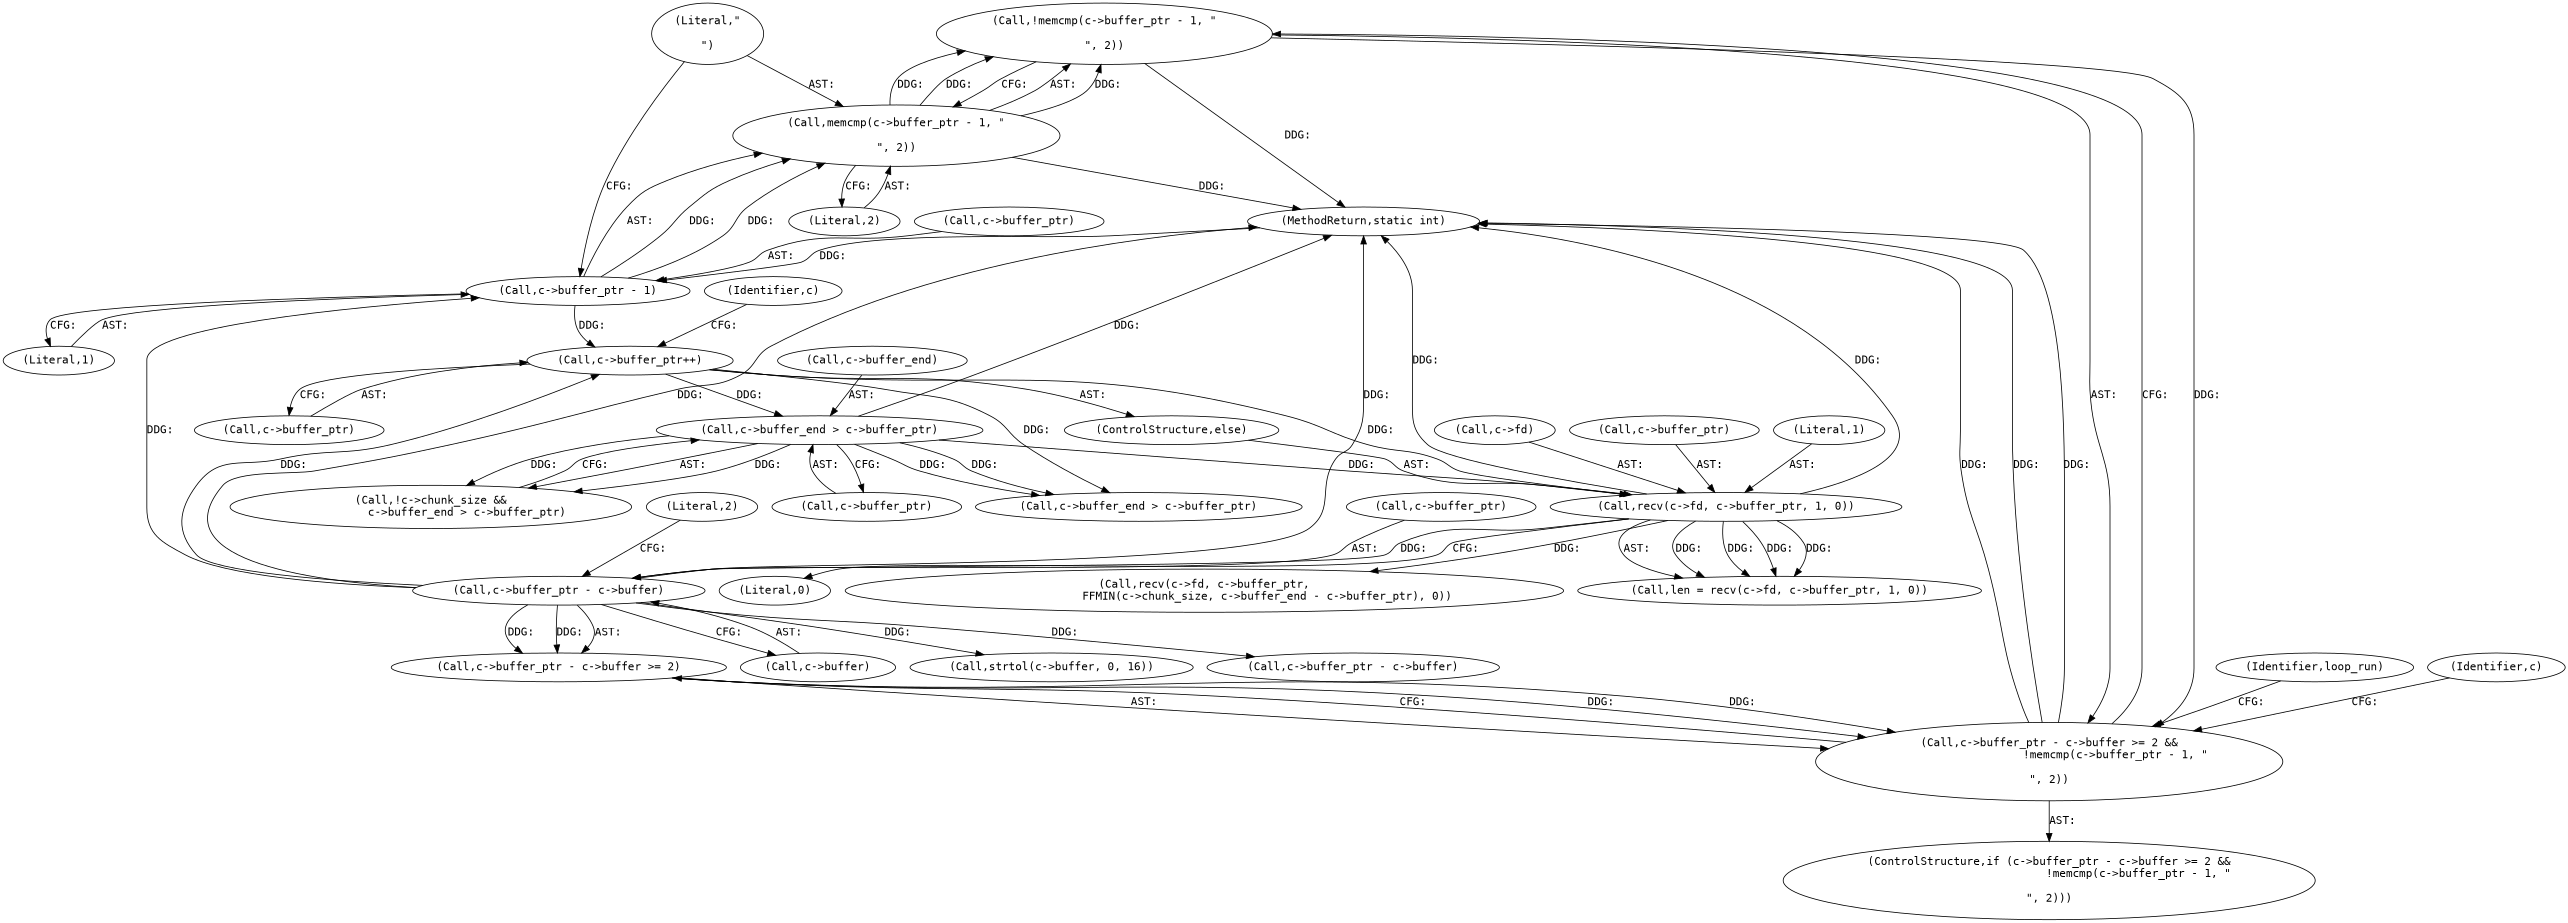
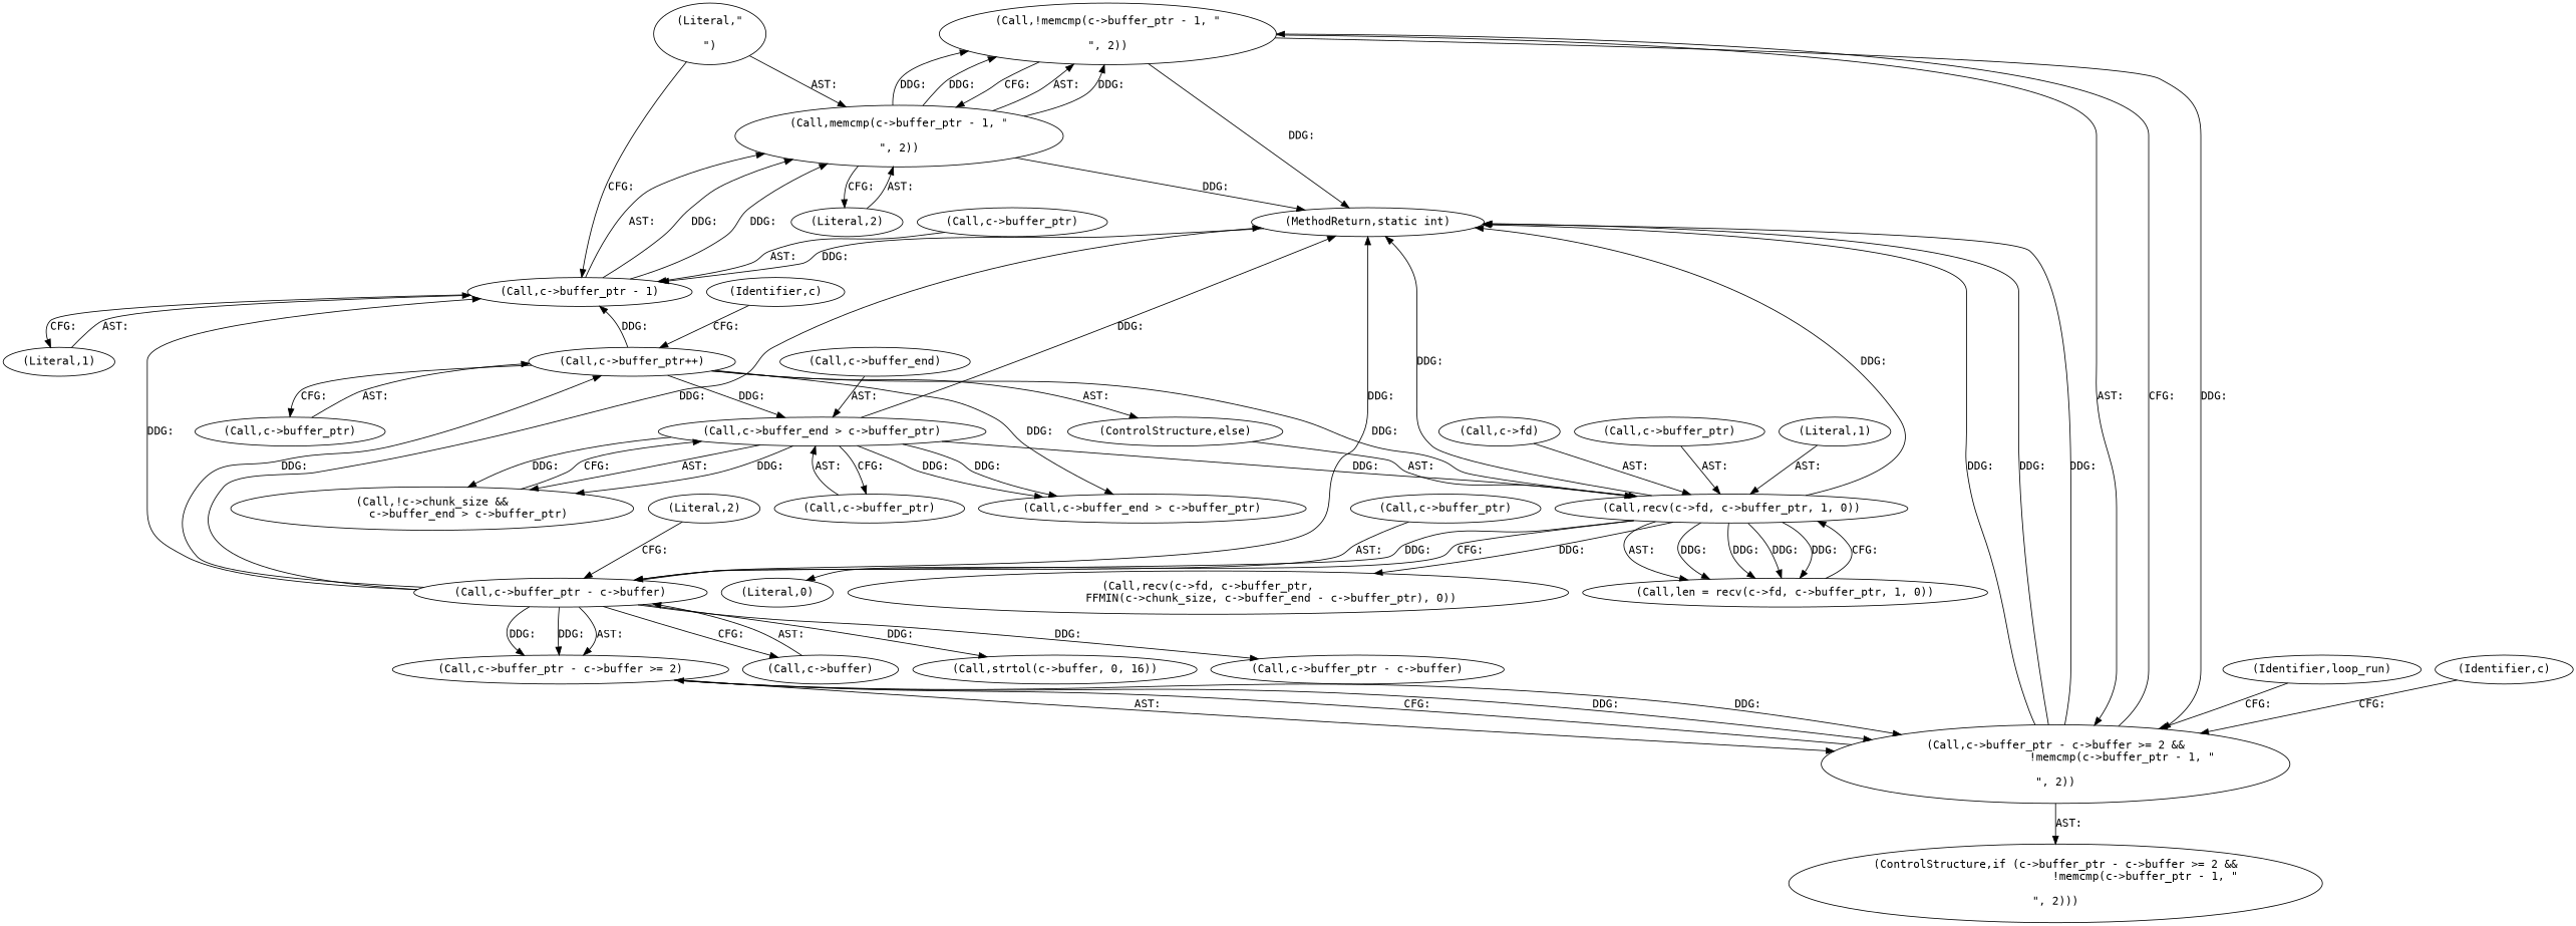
  digraph {
    fontname="DejaVu Sans Mono"
    node [fontname="DejaVu Sans Mono"]
    edge [fontname="DejaVu Sans Mono"]
    n1 [label="(Call,!memcmp(c->buffer_ptr - 1, \"\r\n\", 2))"]
    n2 [label="(Call,memcmp(c->buffer_ptr - 1, \"\r\n\", 2))"]
    n3 [label="(Call,c->buffer_ptr - c->buffer >= 2 &&\n                    !memcmp(c->buffer_ptr - 1, \"\r\n\", 2))"]
    n4 [label="(MethodReturn,static int)"]
    n5 [label="(Literal,2)"]
    n6 [label="(Call,c->buffer_ptr - c->buffer >= 2)"]
    n7 [label="(ControlStructure,if (c->buffer_ptr - c->buffer >= 2 &&\n                    !memcmp(c->buffer_ptr - 1, \"\r\n\", 2)))"]
    n8 [label="(Call,c->buffer_ptr - 1)"]
    n9 [label="(Call,c->buffer_ptr++)"]
    n10 [label="(Literal,1)"]
    n11 [label="(Call,recv(c->fd, c->buffer_ptr, 1, 0))"]
    n12 [label="(Call,c->buffer_end > c->buffer_ptr)"]
    n13 [label="(Call,c->buffer_end > c->buffer_ptr)"]
    n14 [label="(Call,c->buffer_ptr)"]
    n15 [label="(ControlStructure,else)"]
    n16 [label="(Call,c->buffer_ptr - c->buffer)"]
    n17 [label="(Call,strtol(c->buffer, 0, 16))"]
    n18 [label="(Call,c->buffer_ptr - c->buffer)"]
    n19 [label="(Call,c->buffer)"]
    n20 [label="(Call,len = recv(c->fd, c->buffer_ptr, 1, 0))"]
    n21 [label="(Call,recv(c->fd, c->buffer_ptr,\n                   FFMIN(c->chunk_size, c->buffer_end - c->buffer_ptr), 0))"]
    n22 [label="(Literal,0)"]
    n23 [label="(Call,c->buffer_ptr)"]
    n24 [label="(Call,!c->chunk_size &&\n           c->buffer_end > c->buffer_ptr)"]
    n25 [label="(Literal,2)"]
    n26 [label="(Identifier,loop_run)"]
    n27 [label="(Call,c->buffer_ptr)"]
    n28 [label="(Call,c->fd)"]
    n29 [label="(Call,c->buffer_ptr)"]
    n30 [label="(Literal,\"\r\n\")"]
    n31 [label="(Call,c->buffer_end)"]
    n32 [label="(Identifier,c)"]
    n33 [label="(Literal,1)"]
    n34 [label="(Call,c->buffer_ptr)"]
    n35 [label="(Identifier,c)"]
    n1 -> n2 [label="CFG: "]
    n1 -> n3 [label="AST: "]
    n1 -> n3 [label="DDG: "]
    n1 -> n4 [label="DDG: "]
    n2 -> n1 [label="AST: "]
    n2 -> n1 [label="DDG: "]
    n2 -> n1 [label="DDG: "]
    n2 -> n1 [label="DDG: "]
    n2 -> n4 [label="DDG: "]
    n2 -> n5 [label="CFG: "]
    n3 -> n1 [label="CFG: "]
    n3 -> n4 [label="DDG: "]
    n3 -> n4 [label="DDG: "]
    n3 -> n4 [label="DDG: "]
    n3 -> n6 [label="CFG: "]
    n3 -> n7 [label="AST: "]
    n4 -> n8 [label="DDG: "]
    n5 -> n2 [label="AST: "]
    n6 -> n3 [label="AST: "]
    n6 -> n3 [label="DDG: "]
    n6 -> n3 [label="DDG: "]
    n8 -> n2 [label="AST: "]
    n8 -> n2 [label="DDG: "]
    n8 -> n2 [label="DDG: "]
-   n8 -> n9 [label="DDG: "]
+   n9 -> n8 [label="DDG: "]
    n8 -> n10 [label="CFG: "]
    n9 -> n11 [label="DDG: "]
    n9 -> n12 [label="DDG: "]
    n9 -> n13 [label="DDG: "]
    n9 -> n14 [label="CFG: "]
    n9 -> n15 [label="AST: "]
    n10 -> n8 [label="AST: "]
    n11 -> n4 [label="DDG: "]
    n11 -> n4 [label="DDG: "]
    n11 -> n16 [label="DDG: "]
    n11 -> n20 [label="AST: "]
    n11 -> n20 [label="DDG: "]
    n11 -> n20 [label="DDG: "]
    n11 -> n20 [label="DDG: "]
    n11 -> n20 [label="DDG: "]
    n11 -> n21 [label="DDG: "]
    n11 -> n22 [label="CFG: "]
    n12 -> n4 [label="DDG: "]
    n12 -> n11 [label="DDG: "]
    n12 -> n13 [label="DDG: "]
    n12 -> n13 [label="DDG: "]
    n12 -> n23 [label="CFG: "]
    n12 -> n24 [label="AST: "]
    n12 -> n24 [label="DDG: "]
    n12 -> n24 [label="DDG: "]
    n14 -> n9 [label="AST: "]
    n15 -> n11 [label="AST: "]
    n16 -> n4 [label="DDG: "]
    n16 -> n4 [label="DDG: "]
    n16 -> n6 [label="AST: "]
    n16 -> n6 [label="DDG: "]
    n16 -> n6 [label="DDG: "]
    n16 -> n8 [label="DDG: "]
    n16 -> n9 [label="DDG: "]
    n16 -> n17 [label="DDG: "]
    n16 -> n18 [label="DDG: "]
    n16 -> n19 [label="CFG: "]
    n19 -> n16 [label="AST: "]
+   n20 -> n11 [label="CFG: "]
    n23 -> n12 [label="AST: "]
    n24 -> n12 [label="CFG: "]
    n25 -> n16 [label="CFG: "]
    n26 -> n3 [label="CFG: "]
    n27 -> n8 [label="AST: "]
    n28 -> n11 [label="AST: "]
    n29 -> n11 [label="AST: "]
    n30 -> n2 [label="AST: "]
    n30 -> n8 [label="CFG: "]
    n31 -> n12 [label="AST: "]
    n32 -> n9 [label="CFG: "]
    n33 -> n11 [label="AST: "]
    n34 -> n16 [label="AST: "]
    n35 -> n3 [label="CFG: "]
  }
